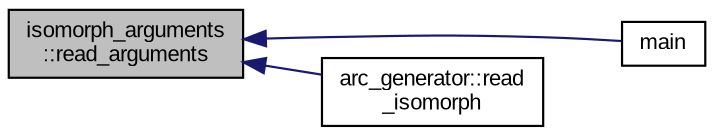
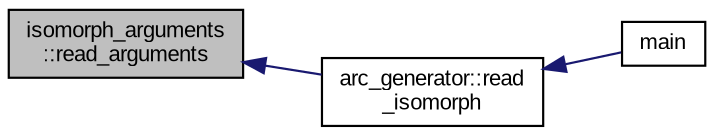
  digraph {
    fontname="Liberation Sans"
    rankdir=LR
    node [color=black fillcolor=white fontname="Liberation Sans" fontsize=10 shape=record style=filled]
    edge [color=midnightblue dir=back fontname="Liberation Sans" fontsize=10 labelfontname=Helvetica labelfontsize=10 style=solid]
    n1 [fillcolor=grey75 fontcolor=black height=0.2 label="isomorph_arguments\l::read_arguments" width=0.4]
    n2 [height=0.2 label=main width=0.4]
    n3 [height=0.2 label="arc_generator::read\l_isomorph" width=0.4]
-   n1 -> n2
+   n3 -> n2
    n1 -> n3
  }
